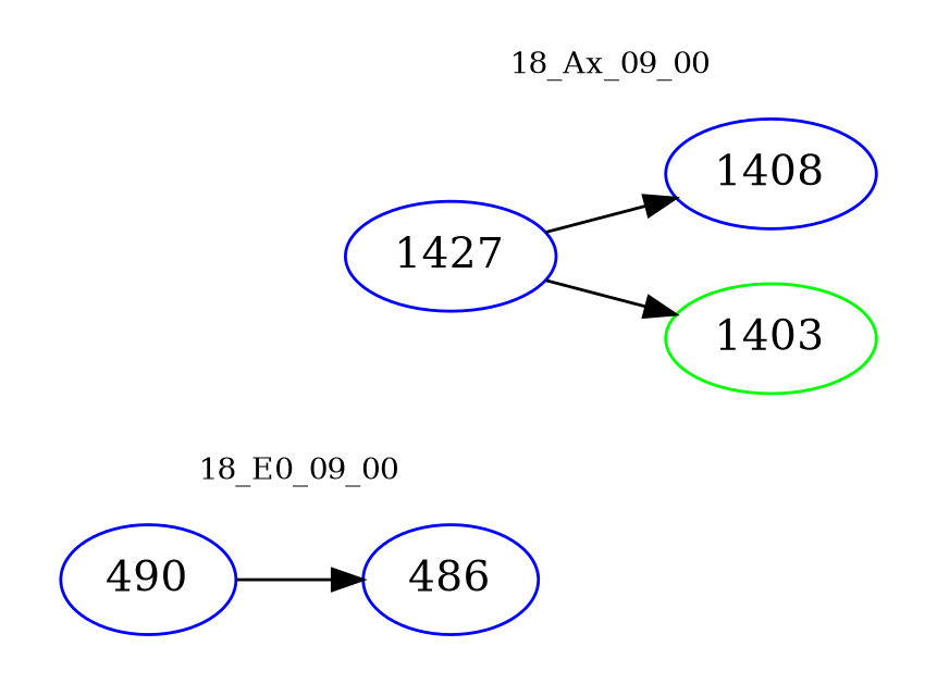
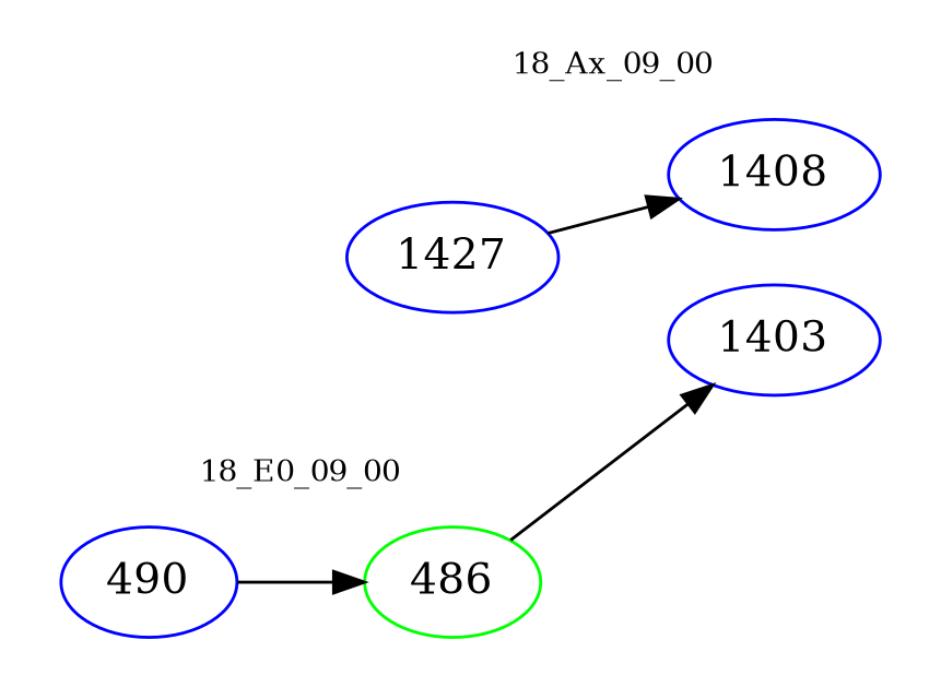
  digraph {
    rankdir=LR
    node [color=blue]
    edge [color=black]
    n1 [label=1427]
-   n2 [color=green label=1403]
+   n2 [label=1403]
    n3 [label=1408]
    n4 [label=490]
-   n5 [label=486]
+   n5 [color=green label=486]
    subgraph cluster_1 {
      color=white
      fontsize=10
      label="18_Ax_09_00"
      n1
      n2
      n3
    }
    subgraph cluster_2 {
      color=white
      fontsize=10
      label="18_E0_09_00"
      n4
      n5
    }
-   n1 -> n2
+   n5 -> n2
    n1 -> n3
    n4 -> n5
  }
